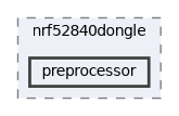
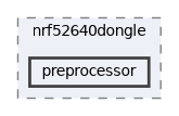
  digraph {
    compound=true
    n1 [color=grey25 fillcolor="#edf0f7" fontname=Helvetica fontsize=10 height=0.2 label=preprocessor shape=box style="filled,bold" width=0.4]
    subgraph cluster_1 {
      bgcolor="#edf0f7"
      fontname=Helvetica
      fontsize=10
-     label=nrf52840dongle
+     label=nrf52640dongle
      pencolor=grey50
      style="filled,dashed"
      n1
    }
  }
